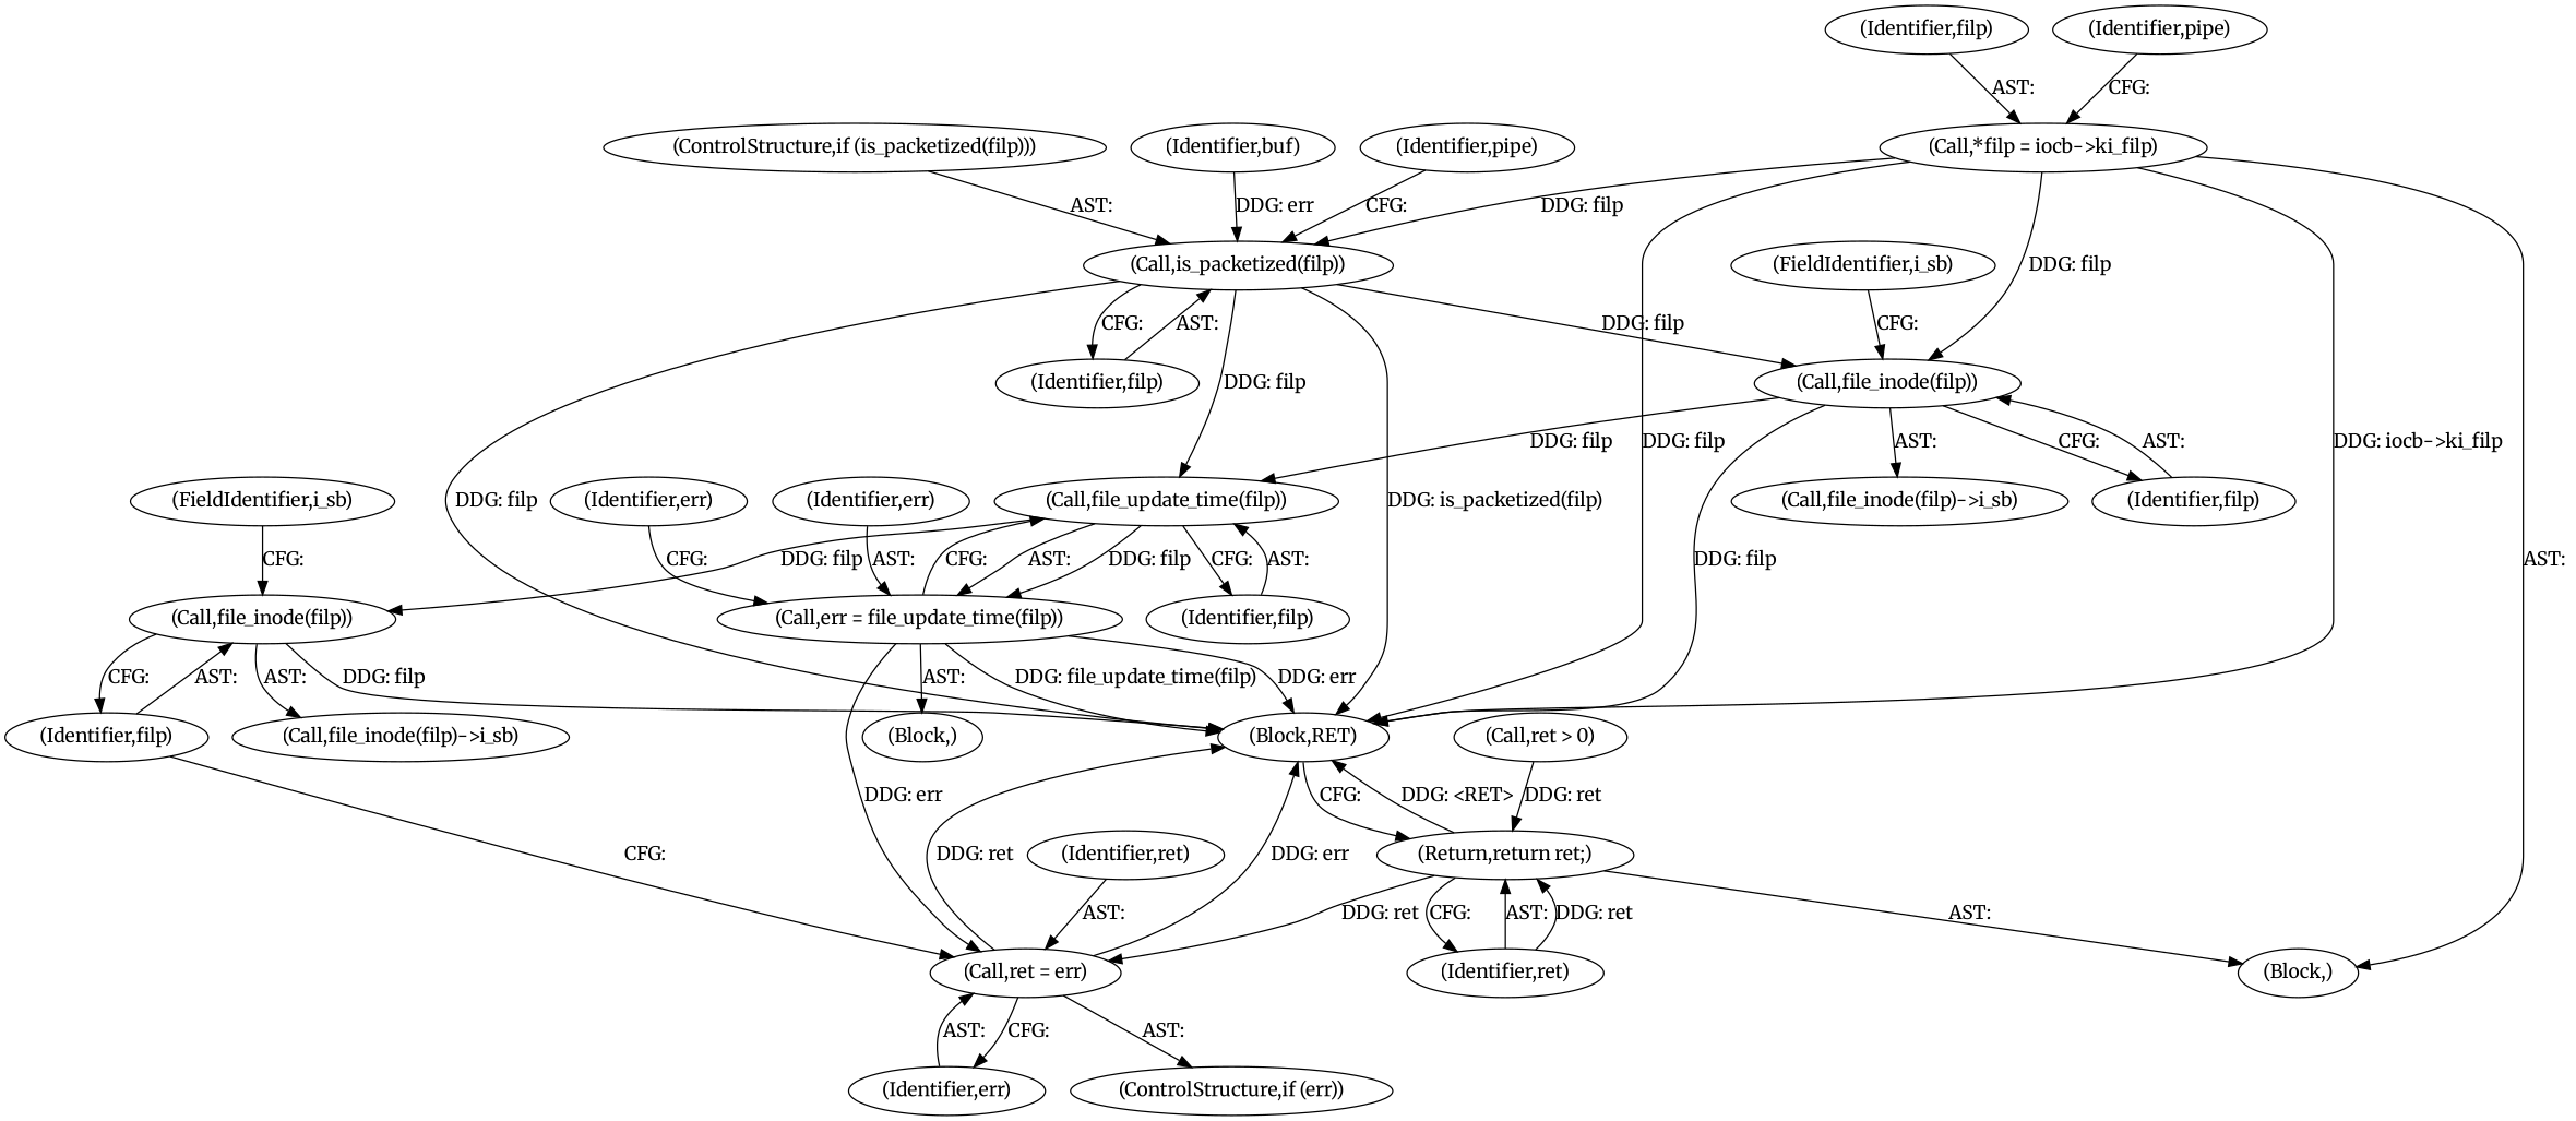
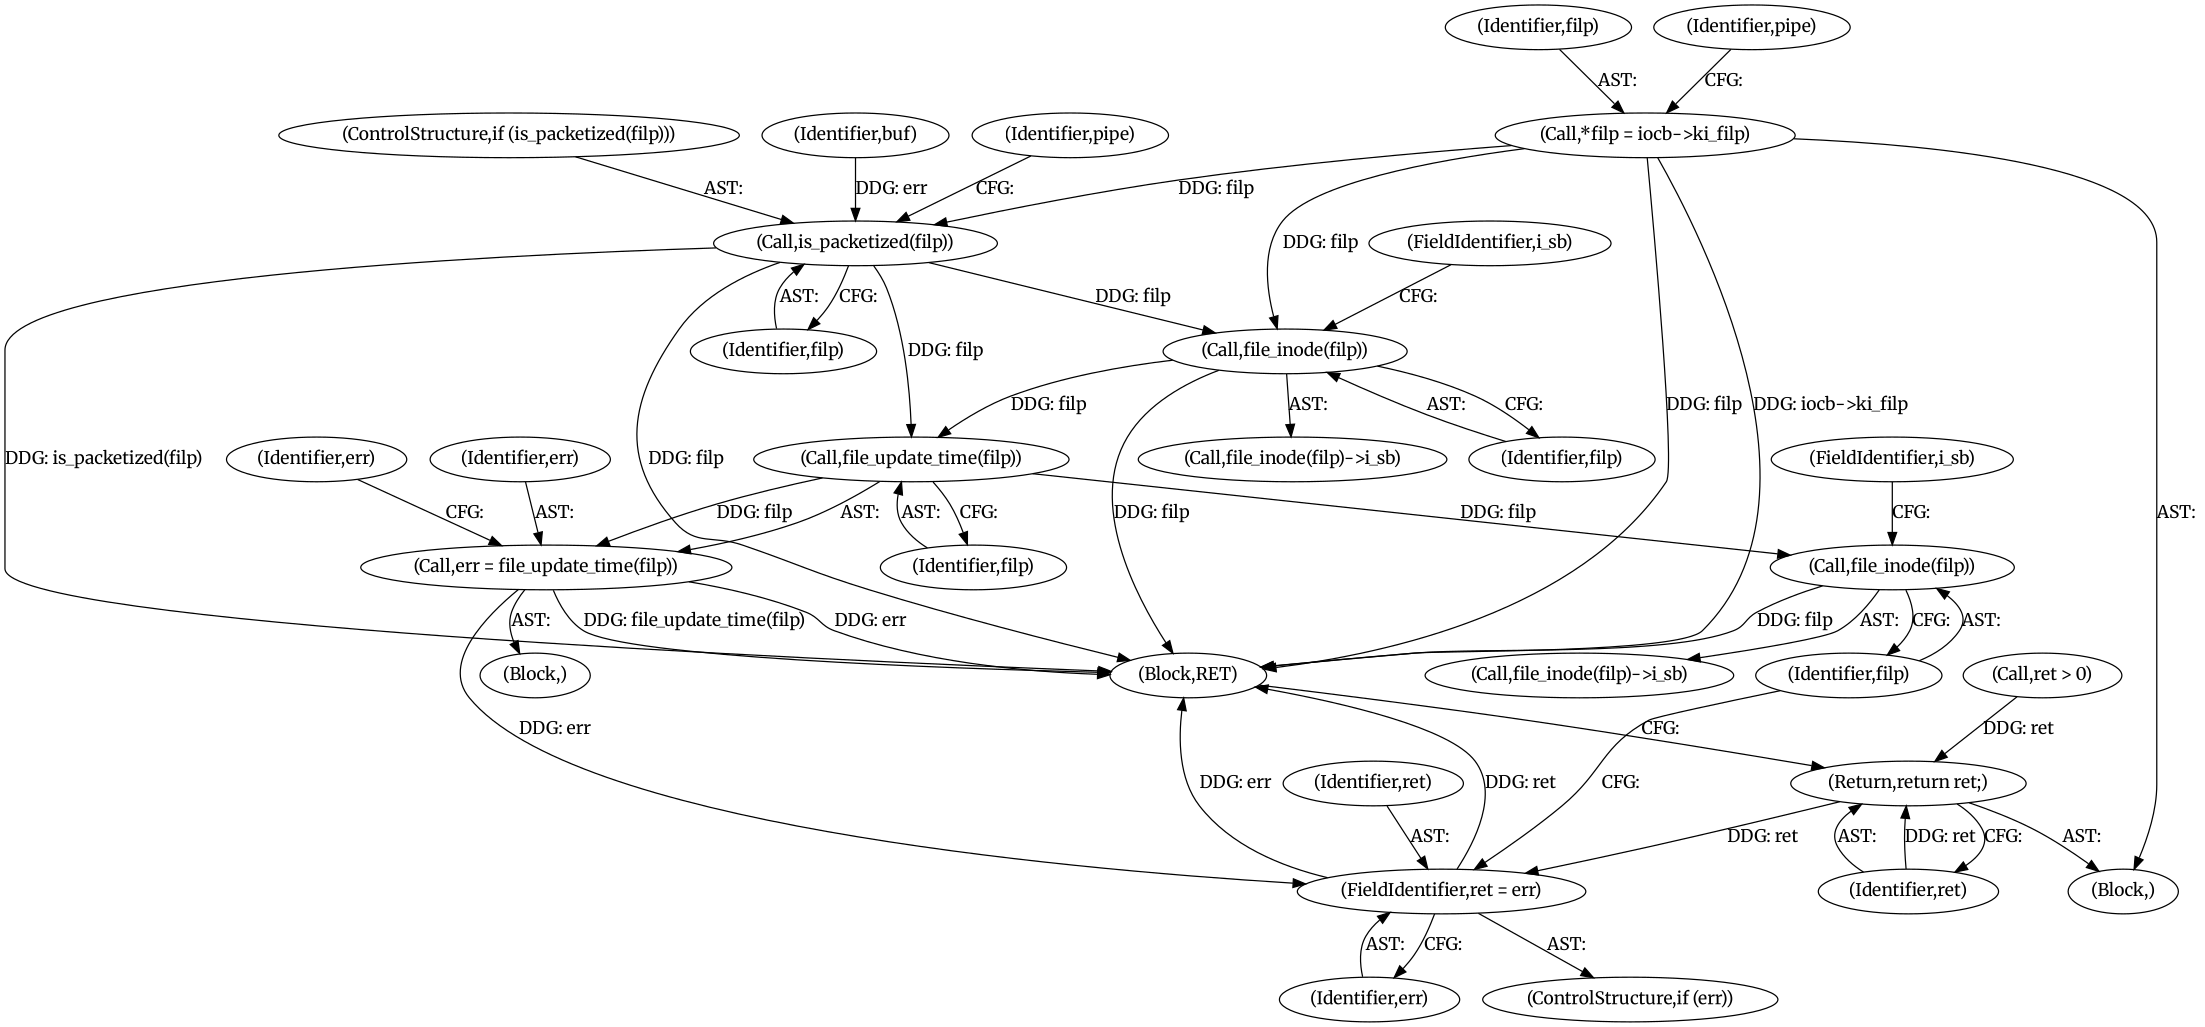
  digraph {
    fontname=Merriweather
    node [fontname=Merriweather]
    edge [fontname=Merriweather]
    n1 [label="(Call,file_update_time(filp))"]
    n2 [label="(Call,err = file_update_time(filp))"]
    n3 [label="(Call,file_inode(filp))"]
    n4 [label="(Identifier,filp)"]
    n5 [label="(Block,RET)"]
-   n6 [label="(Call,ret = err)"]
+   n6 [label="(FieldIdentifier,ret = err)"]
    n7 [label="(Block,)"]
    n8 [label="(Call,file_inode(filp)->i_sb)"]
    n9 [label="(Identifier,filp)"]
    n10 [label="(Call,file_inode(filp))"]
    n11 [label="(Call,file_inode(filp)->i_sb)"]
    n12 [label="(Identifier,filp)"]
    n13 [label="(Return,return ret;)"]
    n14 [label="(Call,is_packetized(filp))"]
    n15 [label="(Identifier,filp)"]
    n16 [label="(ControlStructure,if (is_packetized(filp)))"]
    n17 [label="(Call,*filp = iocb->ki_filp)"]
    n18 [label="(Block,)"]
    n19 [label="(Identifier,err)"]
    n20 [label="(ControlStructure,if (err))"]
    n21 [label="(Identifier,ret)"]
    n22 [label="(Identifier,buf)"]
    n23 [label="(Identifier,err)"]
    n24 [label="(Call,ret > 0)"]
    n25 [label="(Identifier,err)"]
    n26 [label="(Identifier,filp)"]
    n27 [label="(Identifier,pipe)"]
    n28 [label="(Identifier,ret)"]
    n29 [label="(Identifier,pipe)"]
    n30 [label="(FieldIdentifier,i_sb)"]
    n31 [label="(FieldIdentifier,i_sb)"]
    n1 -> n2 [label="AST: "]
    n1 -> n2 [label="DDG: filp"]
    n1 -> n3 [label="DDG: filp"]
    n1 -> n4 [label="CFG: "]
-   n2 -> n1 [label="CFG: "]
    n2 -> n5 [label="DDG: file_update_time(filp)"]
    n2 -> n5 [label="DDG: err"]
    n2 -> n6 [label="DDG: err"]
    n2 -> n7 [label="AST: "]
    n3 -> n5 [label="DDG: filp"]
    n3 -> n8 [label="AST: "]
    n3 -> n9 [label="CFG: "]
    n4 -> n1 [label="AST: "]
    n5 -> n13 [label="CFG: "]
    n6 -> n5 [label="DDG: ret"]
    n6 -> n5 [label="DDG: err"]
    n6 -> n19 [label="CFG: "]
    n6 -> n20 [label="AST: "]
    n9 -> n3 [label="AST: "]
    n9 -> n6 [label="CFG: "]
    n10 -> n1 [label="DDG: filp"]
    n10 -> n5 [label="DDG: filp"]
    n10 -> n11 [label="AST: "]
    n10 -> n12 [label="CFG: "]
    n12 -> n10 [label="AST: "]
-   n13 -> n5 [label="DDG: <RET>"]
    n13 -> n6 [label="DDG: ret"]
    n13 -> n18 [label="AST: "]
    n13 -> n21 [label="CFG: "]
    n14 -> n1 [label="DDG: filp"]
    n14 -> n5 [label="DDG: is_packetized(filp)"]
    n14 -> n5 [label="DDG: filp"]
    n14 -> n10 [label="DDG: filp"]
    n14 -> n15 [label="CFG: "]
    n15 -> n14 [label="AST: "]
    n16 -> n14 [label="AST: "]
    n17 -> n5 [label="DDG: iocb->ki_filp"]
    n17 -> n5 [label="DDG: filp"]
    n17 -> n10 [label="DDG: filp"]
    n17 -> n14 [label="DDG: filp"]
    n17 -> n18 [label="AST: "]
    n19 -> n6 [label="AST: "]
    n21 -> n13 [label="AST: "]
    n21 -> n13 [label="DDG: ret"]
    n22 -> n14 [label="DDG: err"]
    n23 -> n2 [label="CFG: "]
    n24 -> n13 [label="DDG: ret"]
    n25 -> n2 [label="AST: "]
    n26 -> n17 [label="AST: "]
    n27 -> n17 [label="CFG: "]
    n28 -> n6 [label="AST: "]
    n29 -> n14 [label="CFG: "]
    n30 -> n10 [label="CFG: "]
    n31 -> n3 [label="CFG: "]
  }
